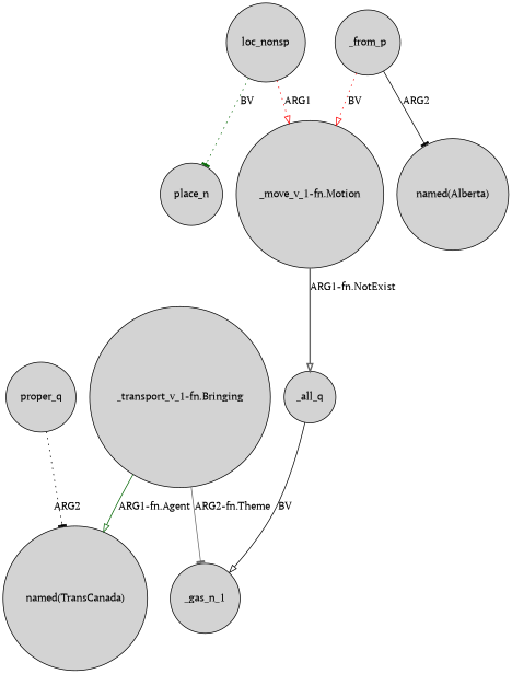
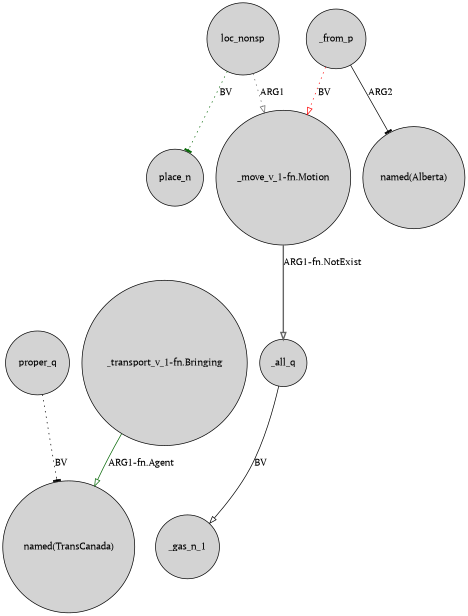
  digraph {
    fontname="PT Serif"
    node [fontname="PT Serif" shape=circle style=filled]
    edge [arrowhead=onormal color=black fontname="PT Serif" style=solid]
    "_transport_v_1-fn.Bringing"
    "named(TransCanada)"
    _gas_n_1
    _all_q
    loc_nonsp
    place_n
    "_move_v_1-fn.Motion"
    _from_p
    "named(Alberta)"
    proper_q
    "_transport_v_1-fn.Bringing" -> "named(TransCanada)" [color=darkgreen label="ARG1-fn.Agent"]
-   "_transport_v_1-fn.Bringing" -> _gas_n_1 [arrowhead=tee color=gray40 label="ARG2-fn.Theme"]
    _all_q -> _gas_n_1 [label=BV]
    loc_nonsp -> place_n [arrowhead=tee color=darkgreen label=BV style=dotted]
-   loc_nonsp -> "_move_v_1-fn.Motion" [color=red label=ARG1 style=dotted]
+   loc_nonsp -> "_move_v_1-fn.Motion" [color=gray40 label=ARG1 style=dotted]
    "_move_v_1-fn.Motion" -> _all_q [color=gray40 label="ARG1-fn.NotExist" style=bold]
    _from_p -> "_move_v_1-fn.Motion" [color=red label=BV style=dotted]
    _from_p -> "named(Alberta)" [arrowhead=tee label=ARG2]
-   proper_q -> "named(TransCanada)" [arrowhead=tee label=ARG2 style=dotted]
+   proper_q -> "named(TransCanada)" [arrowhead=tee label=BV style=dotted]
  }
